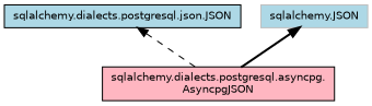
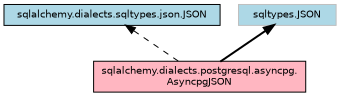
  digraph {
    node [color=black fillcolor=lightblue fontname=Helvetica fontsize=10 shape=record style=filled]
    edge [color=black dir=back fontname=Helvetica fontsize=10 labelfontname=Helvetica labelfontsize=10]
    n1 [fillcolor=lightpink fontcolor=black height=0.2 label="sqlalchemy.dialects.postgresql.asyncpg.\lAsyncpgJSON" width=0.4]
-   n2 [height=0.2 label="sqlalchemy.dialects.postgresql.json.JSON" width=0.4]
-   n3 [color=grey75 height=0.2 label="sqlalchemy.JSON" width=0.4]
+   n2 [height=0.2 label="sqlalchemy.dialects.sqltypes.json.JSON" width=0.4]
+   n3 [color=grey75 height=0.2 label="sqltypes.JSON" width=0.4]
    n2 -> n1 [style=dashed]
    n3 -> n1 [style=bold]
  }
